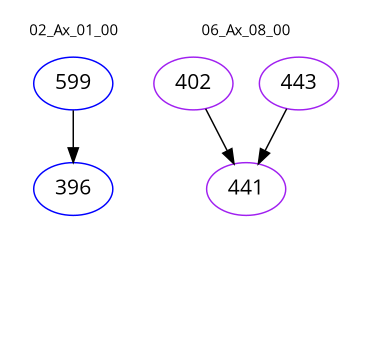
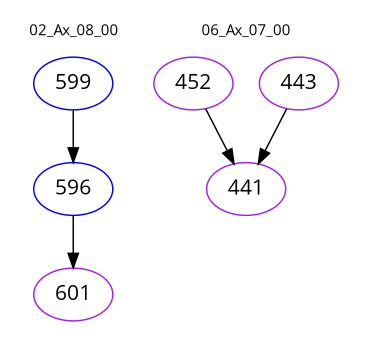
  digraph {
    fontname="Open Sans"
    node [color=purple fontname="Open Sans"]
    edge [color=black fontname="Open Sans"]
    n1 [color=blue label=599]
-   n2 [color=blue label=396]
+   n2 [color=blue label=596]
+   n3 [label=601]
    n4 [label=443]
    n5 [label=441]
-   n6 [label=402]
+   n6 [label=452]
    subgraph cluster_1 {
      color=white
      fontsize=10
-     label="02_Ax_01_00"
+     label="02_Ax_08_00"
      n1
      n2
+     n3
    }
    subgraph cluster_2 {
      color=white
      fontsize=10
-     label="06_Ax_08_00"
+     label="06_Ax_07_00"
      n4
      n5
      n6
    }
    n1 -> n2
+   n2 -> n3
    n4 -> n5
    n6 -> n5
  }
